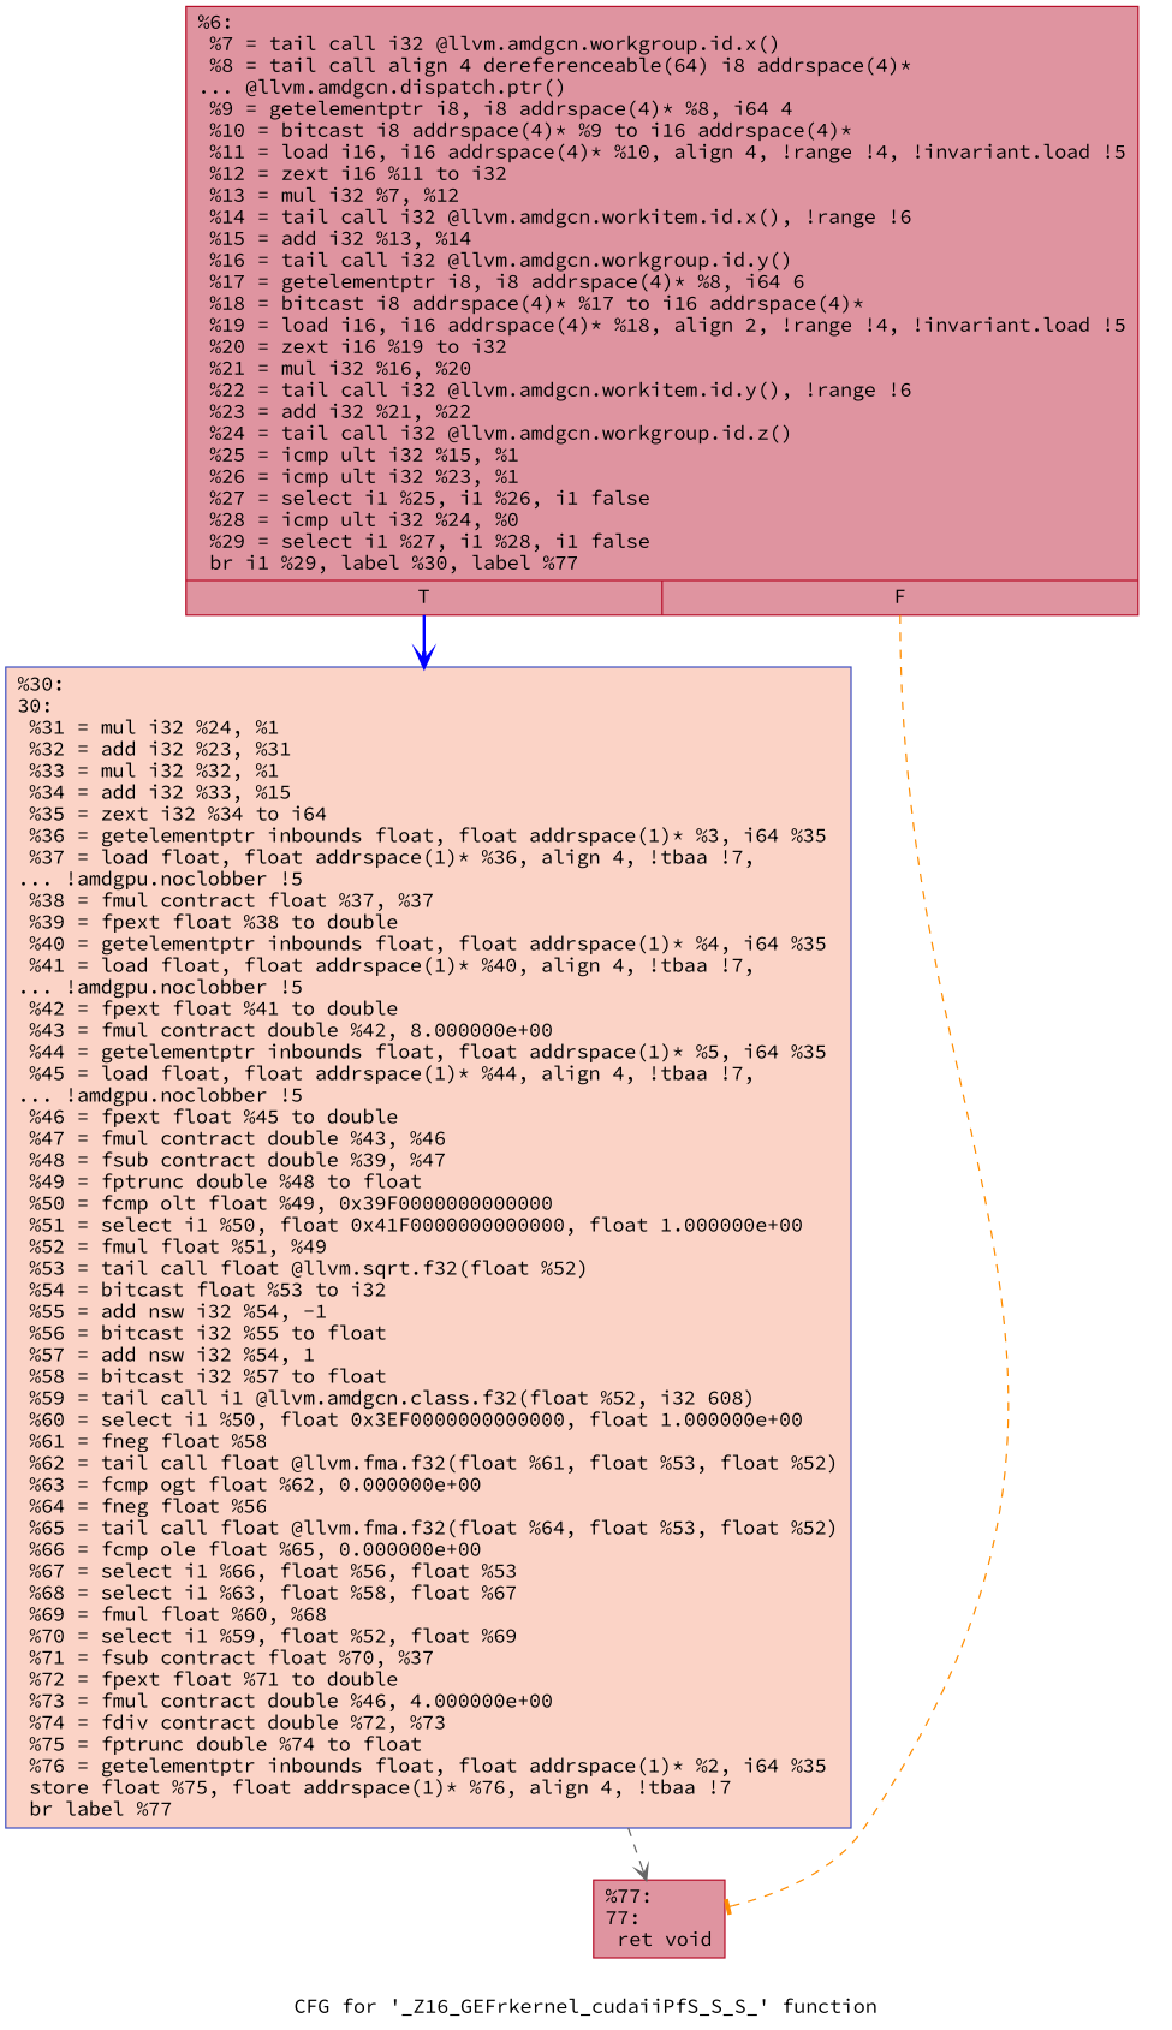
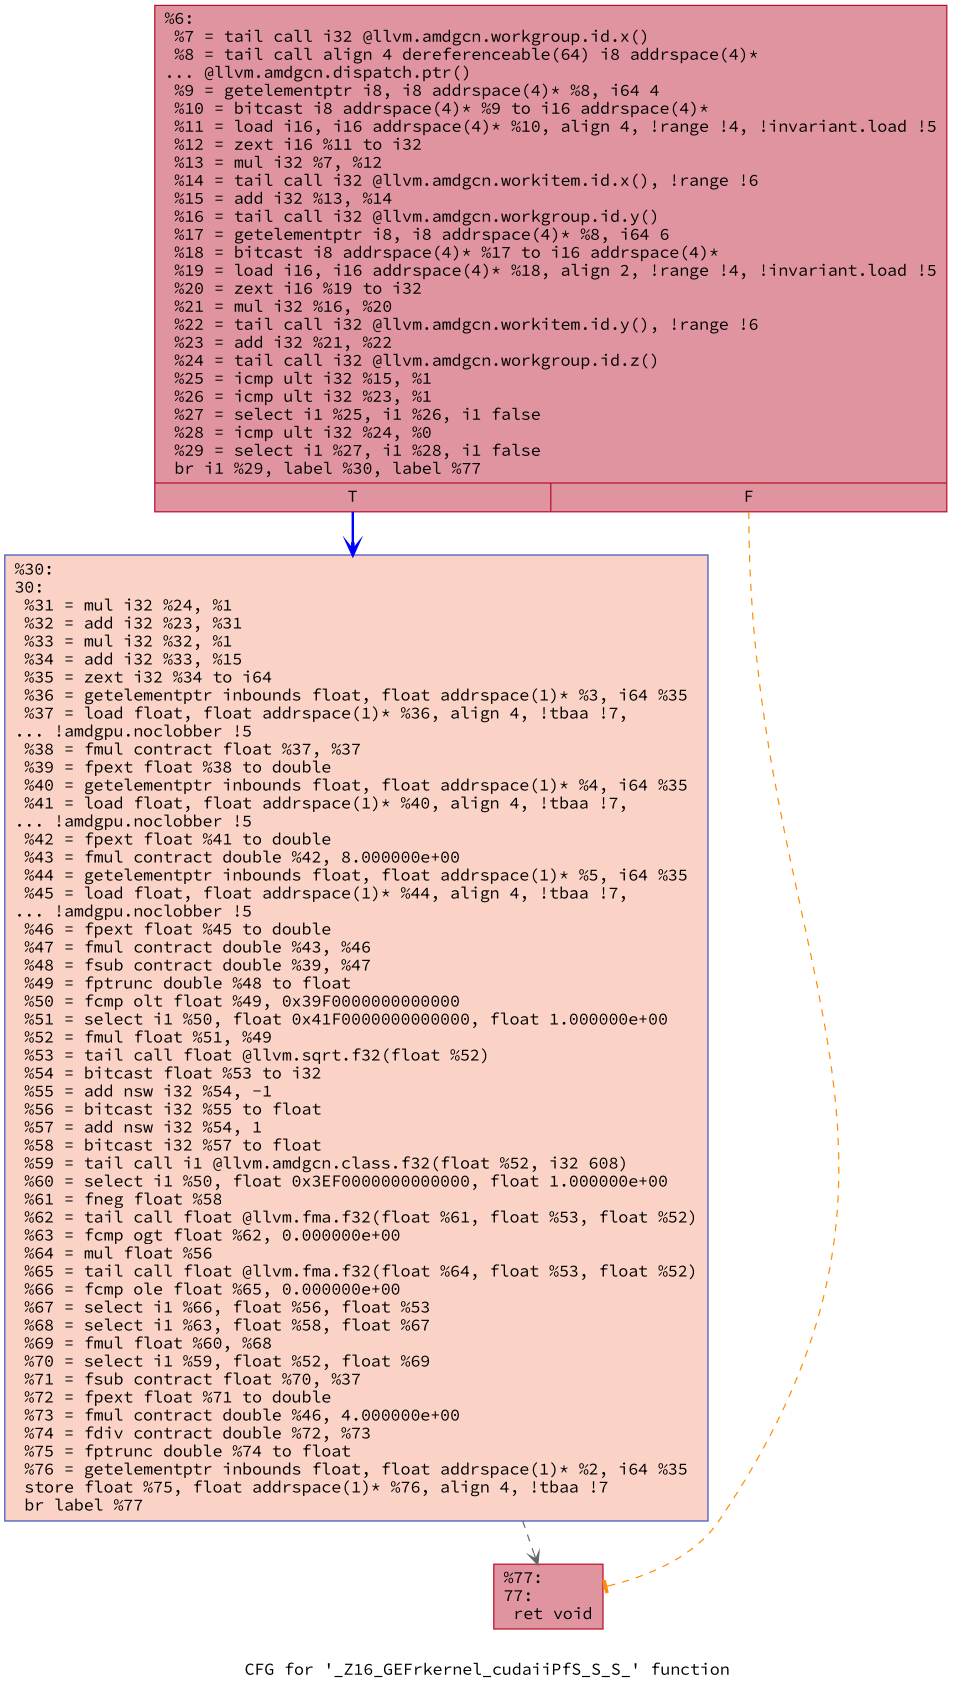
  digraph {
    label="CFG for '_Z16_GEFrkernel_cudaiiPfS_S_S_' function"
    fontname="Source Code Pro"
    node [color="#b70d28ff" fillcolor="#b70d2870" shape=record style=filled fontname="Source Code Pro"]
    edge [style=dashed arrowhead=vee fontname="Source Code Pro"]
    n1 [label="{%6:\l  %7 = tail call i32 @llvm.amdgcn.workgroup.id.x()\l  %8 = tail call align 4 dereferenceable(64) i8 addrspace(4)*\l... @llvm.amdgcn.dispatch.ptr()\l  %9 = getelementptr i8, i8 addrspace(4)* %8, i64 4\l  %10 = bitcast i8 addrspace(4)* %9 to i16 addrspace(4)*\l  %11 = load i16, i16 addrspace(4)* %10, align 4, !range !4, !invariant.load !5\l  %12 = zext i16 %11 to i32\l  %13 = mul i32 %7, %12\l  %14 = tail call i32 @llvm.amdgcn.workitem.id.x(), !range !6\l  %15 = add i32 %13, %14\l  %16 = tail call i32 @llvm.amdgcn.workgroup.id.y()\l  %17 = getelementptr i8, i8 addrspace(4)* %8, i64 6\l  %18 = bitcast i8 addrspace(4)* %17 to i16 addrspace(4)*\l  %19 = load i16, i16 addrspace(4)* %18, align 2, !range !4, !invariant.load !5\l  %20 = zext i16 %19 to i32\l  %21 = mul i32 %16, %20\l  %22 = tail call i32 @llvm.amdgcn.workitem.id.y(), !range !6\l  %23 = add i32 %21, %22\l  %24 = tail call i32 @llvm.amdgcn.workgroup.id.z()\l  %25 = icmp ult i32 %15, %1\l  %26 = icmp ult i32 %23, %1\l  %27 = select i1 %25, i1 %26, i1 false\l  %28 = icmp ult i32 %24, %0\l  %29 = select i1 %27, i1 %28, i1 false\l  br i1 %29, label %30, label %77\l|{<s0>T|<s1>F}}"]
-   n2 [color="#3d50c3ff" fillcolor="#f59c7d70" label="{%30:\l30:                                               \l  %31 = mul i32 %24, %1\l  %32 = add i32 %23, %31\l  %33 = mul i32 %32, %1\l  %34 = add i32 %33, %15\l  %35 = zext i32 %34 to i64\l  %36 = getelementptr inbounds float, float addrspace(1)* %3, i64 %35\l  %37 = load float, float addrspace(1)* %36, align 4, !tbaa !7,\l... !amdgpu.noclobber !5\l  %38 = fmul contract float %37, %37\l  %39 = fpext float %38 to double\l  %40 = getelementptr inbounds float, float addrspace(1)* %4, i64 %35\l  %41 = load float, float addrspace(1)* %40, align 4, !tbaa !7,\l... !amdgpu.noclobber !5\l  %42 = fpext float %41 to double\l  %43 = fmul contract double %42, 8.000000e+00\l  %44 = getelementptr inbounds float, float addrspace(1)* %5, i64 %35\l  %45 = load float, float addrspace(1)* %44, align 4, !tbaa !7,\l... !amdgpu.noclobber !5\l  %46 = fpext float %45 to double\l  %47 = fmul contract double %43, %46\l  %48 = fsub contract double %39, %47\l  %49 = fptrunc double %48 to float\l  %50 = fcmp olt float %49, 0x39F0000000000000\l  %51 = select i1 %50, float 0x41F0000000000000, float 1.000000e+00\l  %52 = fmul float %51, %49\l  %53 = tail call float @llvm.sqrt.f32(float %52)\l  %54 = bitcast float %53 to i32\l  %55 = add nsw i32 %54, -1\l  %56 = bitcast i32 %55 to float\l  %57 = add nsw i32 %54, 1\l  %58 = bitcast i32 %57 to float\l  %59 = tail call i1 @llvm.amdgcn.class.f32(float %52, i32 608)\l  %60 = select i1 %50, float 0x3EF0000000000000, float 1.000000e+00\l  %61 = fneg float %58\l  %62 = tail call float @llvm.fma.f32(float %61, float %53, float %52)\l  %63 = fcmp ogt float %62, 0.000000e+00\l  %64 = fneg float %56\l  %65 = tail call float @llvm.fma.f32(float %64, float %53, float %52)\l  %66 = fcmp ole float %65, 0.000000e+00\l  %67 = select i1 %66, float %56, float %53\l  %68 = select i1 %63, float %58, float %67\l  %69 = fmul float %60, %68\l  %70 = select i1 %59, float %52, float %69\l  %71 = fsub contract float %70, %37\l  %72 = fpext float %71 to double\l  %73 = fmul contract double %46, 4.000000e+00\l  %74 = fdiv contract double %72, %73\l  %75 = fptrunc double %74 to float\l  %76 = getelementptr inbounds float, float addrspace(1)* %2, i64 %35\l  store float %75, float addrspace(1)* %76, align 4, !tbaa !7\l  br label %77\l}"]
+   n2 [color="#3d50c3ff" fillcolor="#f59c7d70" label="{%30:\l30:                                               \l  %31 = mul i32 %24, %1\l  %32 = add i32 %23, %31\l  %33 = mul i32 %32, %1\l  %34 = add i32 %33, %15\l  %35 = zext i32 %34 to i64\l  %36 = getelementptr inbounds float, float addrspace(1)* %3, i64 %35\l  %37 = load float, float addrspace(1)* %36, align 4, !tbaa !7,\l... !amdgpu.noclobber !5\l  %38 = fmul contract float %37, %37\l  %39 = fpext float %38 to double\l  %40 = getelementptr inbounds float, float addrspace(1)* %4, i64 %35\l  %41 = load float, float addrspace(1)* %40, align 4, !tbaa !7,\l... !amdgpu.noclobber !5\l  %42 = fpext float %41 to double\l  %43 = fmul contract double %42, 8.000000e+00\l  %44 = getelementptr inbounds float, float addrspace(1)* %5, i64 %35\l  %45 = load float, float addrspace(1)* %44, align 4, !tbaa !7,\l... !amdgpu.noclobber !5\l  %46 = fpext float %45 to double\l  %47 = fmul contract double %43, %46\l  %48 = fsub contract double %39, %47\l  %49 = fptrunc double %48 to float\l  %50 = fcmp olt float %49, 0x39F0000000000000\l  %51 = select i1 %50, float 0x41F0000000000000, float 1.000000e+00\l  %52 = fmul float %51, %49\l  %53 = tail call float @llvm.sqrt.f32(float %52)\l  %54 = bitcast float %53 to i32\l  %55 = add nsw i32 %54, -1\l  %56 = bitcast i32 %55 to float\l  %57 = add nsw i32 %54, 1\l  %58 = bitcast i32 %57 to float\l  %59 = tail call i1 @llvm.amdgcn.class.f32(float %52, i32 608)\l  %60 = select i1 %50, float 0x3EF0000000000000, float 1.000000e+00\l  %61 = fneg float %58\l  %62 = tail call float @llvm.fma.f32(float %61, float %53, float %52)\l  %63 = fcmp ogt float %62, 0.000000e+00\l  %64 = mul float %56\l  %65 = tail call float @llvm.fma.f32(float %64, float %53, float %52)\l  %66 = fcmp ole float %65, 0.000000e+00\l  %67 = select i1 %66, float %56, float %53\l  %68 = select i1 %63, float %58, float %67\l  %69 = fmul float %60, %68\l  %70 = select i1 %59, float %52, float %69\l  %71 = fsub contract float %70, %37\l  %72 = fpext float %71 to double\l  %73 = fmul contract double %46, 4.000000e+00\l  %74 = fdiv contract double %72, %73\l  %75 = fptrunc double %74 to float\l  %76 = getelementptr inbounds float, float addrspace(1)* %2, i64 %35\l  store float %75, float addrspace(1)* %76, align 4, !tbaa !7\l  br label %77\l}"]
    n3 [label="{%77:\l77:                                               \l  ret void\l}"]
    n1 -> n2 [tailport=s0 color=blue style=bold]
    n1 -> n3 [tailport=s1 color=darkorange arrowhead=tee]
    n2 -> n3 [color=gray40]
  }
